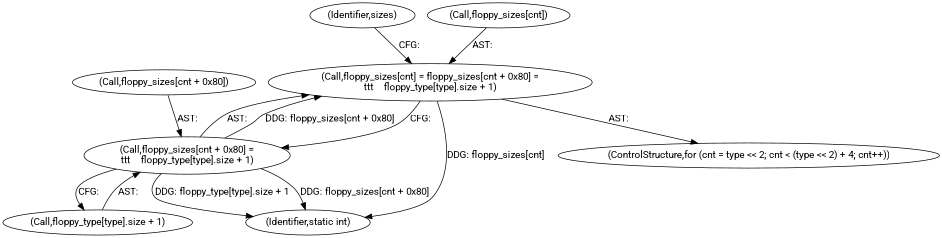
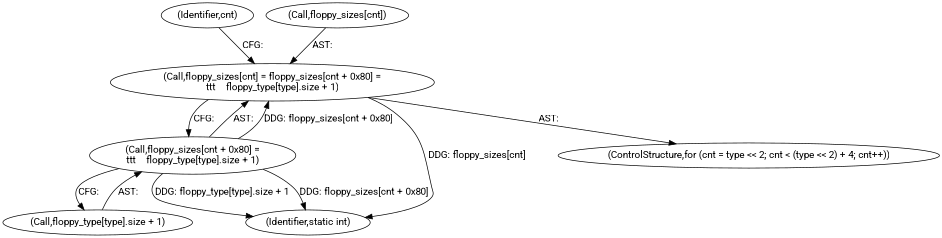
  digraph {
    fontname=Roboto
    node [fontname=Roboto]
    edge [fontname=Roboto]
    n1 [label="(Call,floppy_sizes[cnt] = floppy_sizes[cnt + 0x80] =\n\t\t\t    floppy_type[type].size + 1)"]
    n2 [label="(Call,floppy_sizes[cnt + 0x80] =\n\t\t\t    floppy_type[type].size + 1)"]
    n3 [label="(Identifier,static int)"]
    n4 [label="(ControlStructure,for (cnt = type << 2; cnt < (type << 2) + 4; cnt++))"]
    n5 [label="(Call,floppy_type[type].size + 1)"]
-   n6 [label="(Identifier,sizes)"]
-   n7 [label="(Call,floppy_sizes[cnt + 0x80])"]
+   n6 [label="(Identifier,cnt)"]
    n8 [label="(Call,floppy_sizes[cnt])"]
    n1 -> n2 [label="CFG: "]
    n1 -> n3 [label="DDG: floppy_sizes[cnt]"]
    n1 -> n4 [label="AST: "]
    n2 -> n1 [label="AST: "]
    n2 -> n1 [label="DDG: floppy_sizes[cnt + 0x80]"]
    n2 -> n3 [label="DDG: floppy_sizes[cnt + 0x80]"]
    n2 -> n3 [label="DDG: floppy_type[type].size + 1"]
    n2 -> n5 [label="CFG: "]
    n5 -> n2 [label="AST: "]
    n6 -> n1 [label="CFG: "]
-   n7 -> n2 [label="AST: "]
    n8 -> n1 [label="AST: "]
  }
